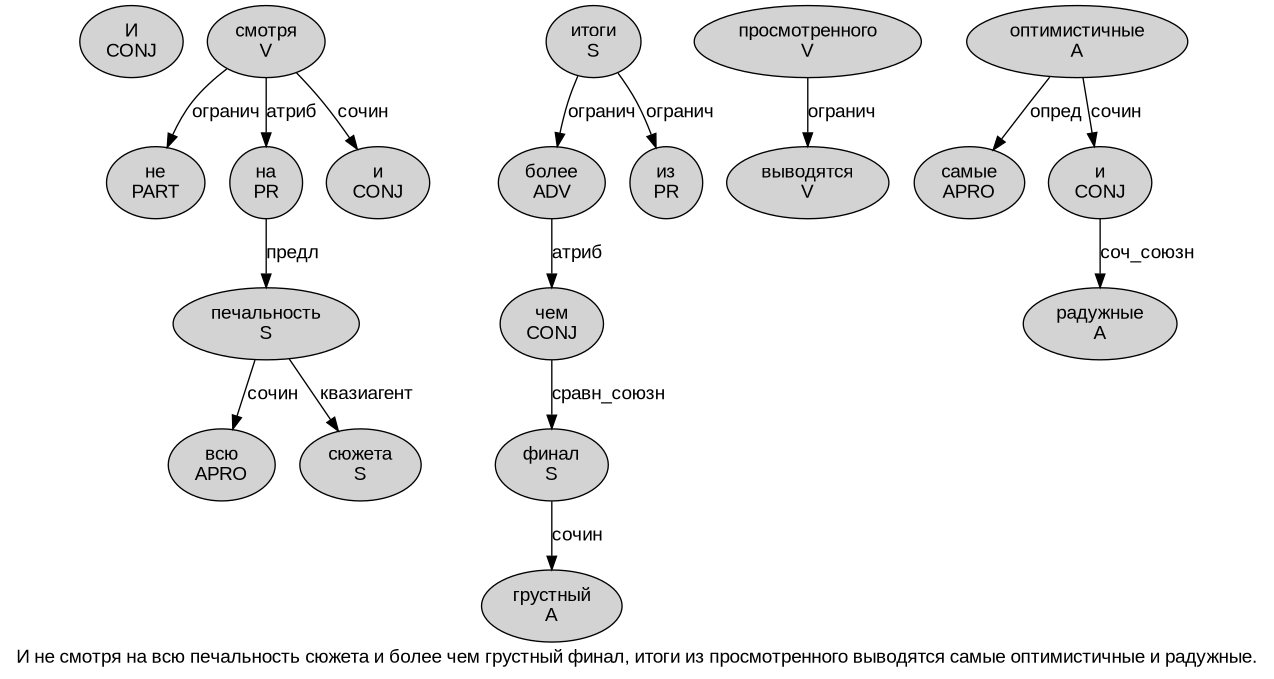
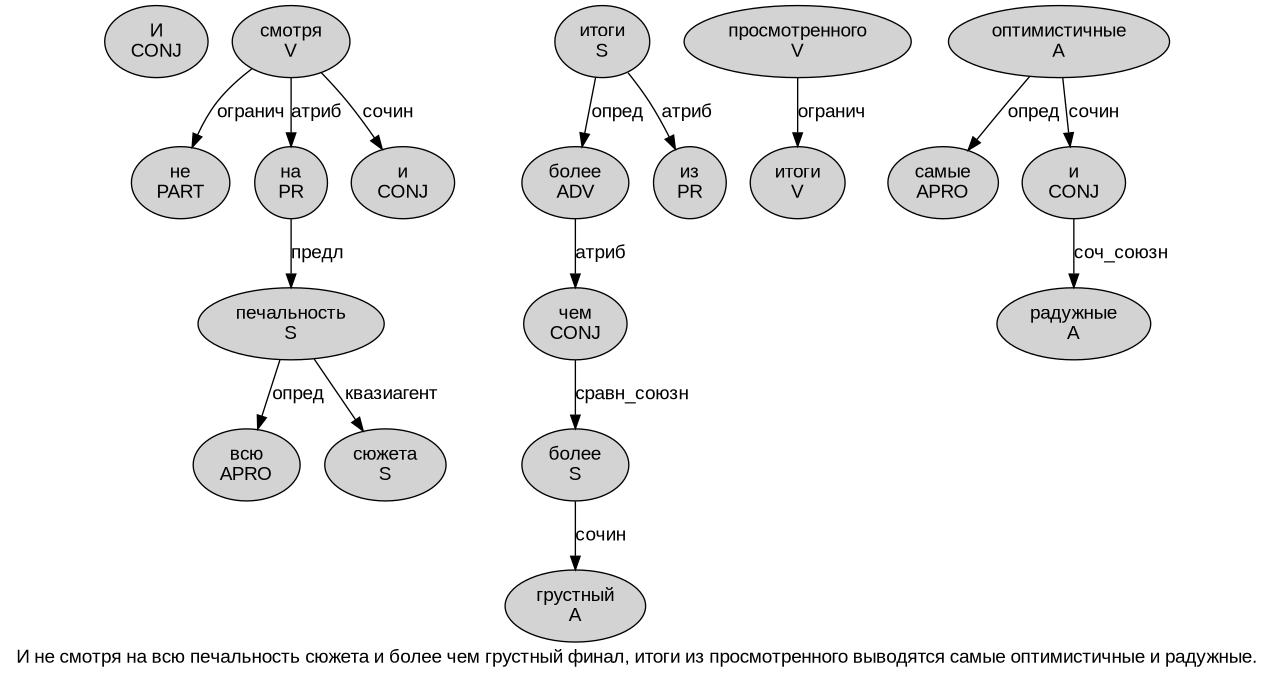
  digraph {
    fontname="Liberation Sans"
    label="И не смотря на всю печальность сюжета и более чем грустный финал, итоги из просмотренного выводятся самые оптимистичные и радужные."
    node [fillcolor=lightgray fontname="Liberation Sans" penwidth=1 shape=ellipse style=filled]
    edge [fontname="Liberation Sans"]
    n1 [label="И\nCONJ"]
    n2 [label="не\nPART"]
    n3 [label="смотря\nV"]
    n4 [label="на\nPR"]
    n5 [label="и\nCONJ"]
    n6 [label="печальность\nS"]
    n7 [label="всю\nAPRO"]
    n8 [label="сюжета\nS"]
    n9 [label="более\nADV"]
    n10 [label="чем\nCONJ"]
-   n11 [label="финал\nS"]
+   n11 [label="более\nS"]
    n12 [label="грустный\nA"]
    n13 [label="итоги\nS"]
    n14 [label="из\nPR"]
    n15 [label="просмотренного\nV"]
-   n16 [label="выводятся\nV"]
+   n16 [label="итоги\nV"]
    n17 [label="самые\nAPRO"]
    n18 [label="оптимистичные\nA"]
    n19 [label="и\nCONJ"]
    n20 [label="радужные\nA"]
    n3 -> n2 [label="огранич"]
    n3 -> n4 [label="атриб"]
    n3 -> n5 [label="сочин"]
    n4 -> n6 [label="предл"]
-   n6 -> n7 [label="сочин"]
+   n6 -> n7 [label="опред"]
    n6 -> n8 [label="квазиагент"]
    n9 -> n10 [label="атриб"]
    n10 -> n11 [label="сравн_союзн"]
    n11 -> n12 [label="сочин"]
-   n13 -> n9 [label="огранич"]
-   n13 -> n14 [label="огранич"]
+   n13 -> n9 [label="опред"]
+   n13 -> n14 [label="атриб"]
    n15 -> n16 [label="огранич"]
    n18 -> n17 [label="опред"]
    n18 -> n19 [label="сочин"]
    n19 -> n20 [label="соч_союзн"]
  }
